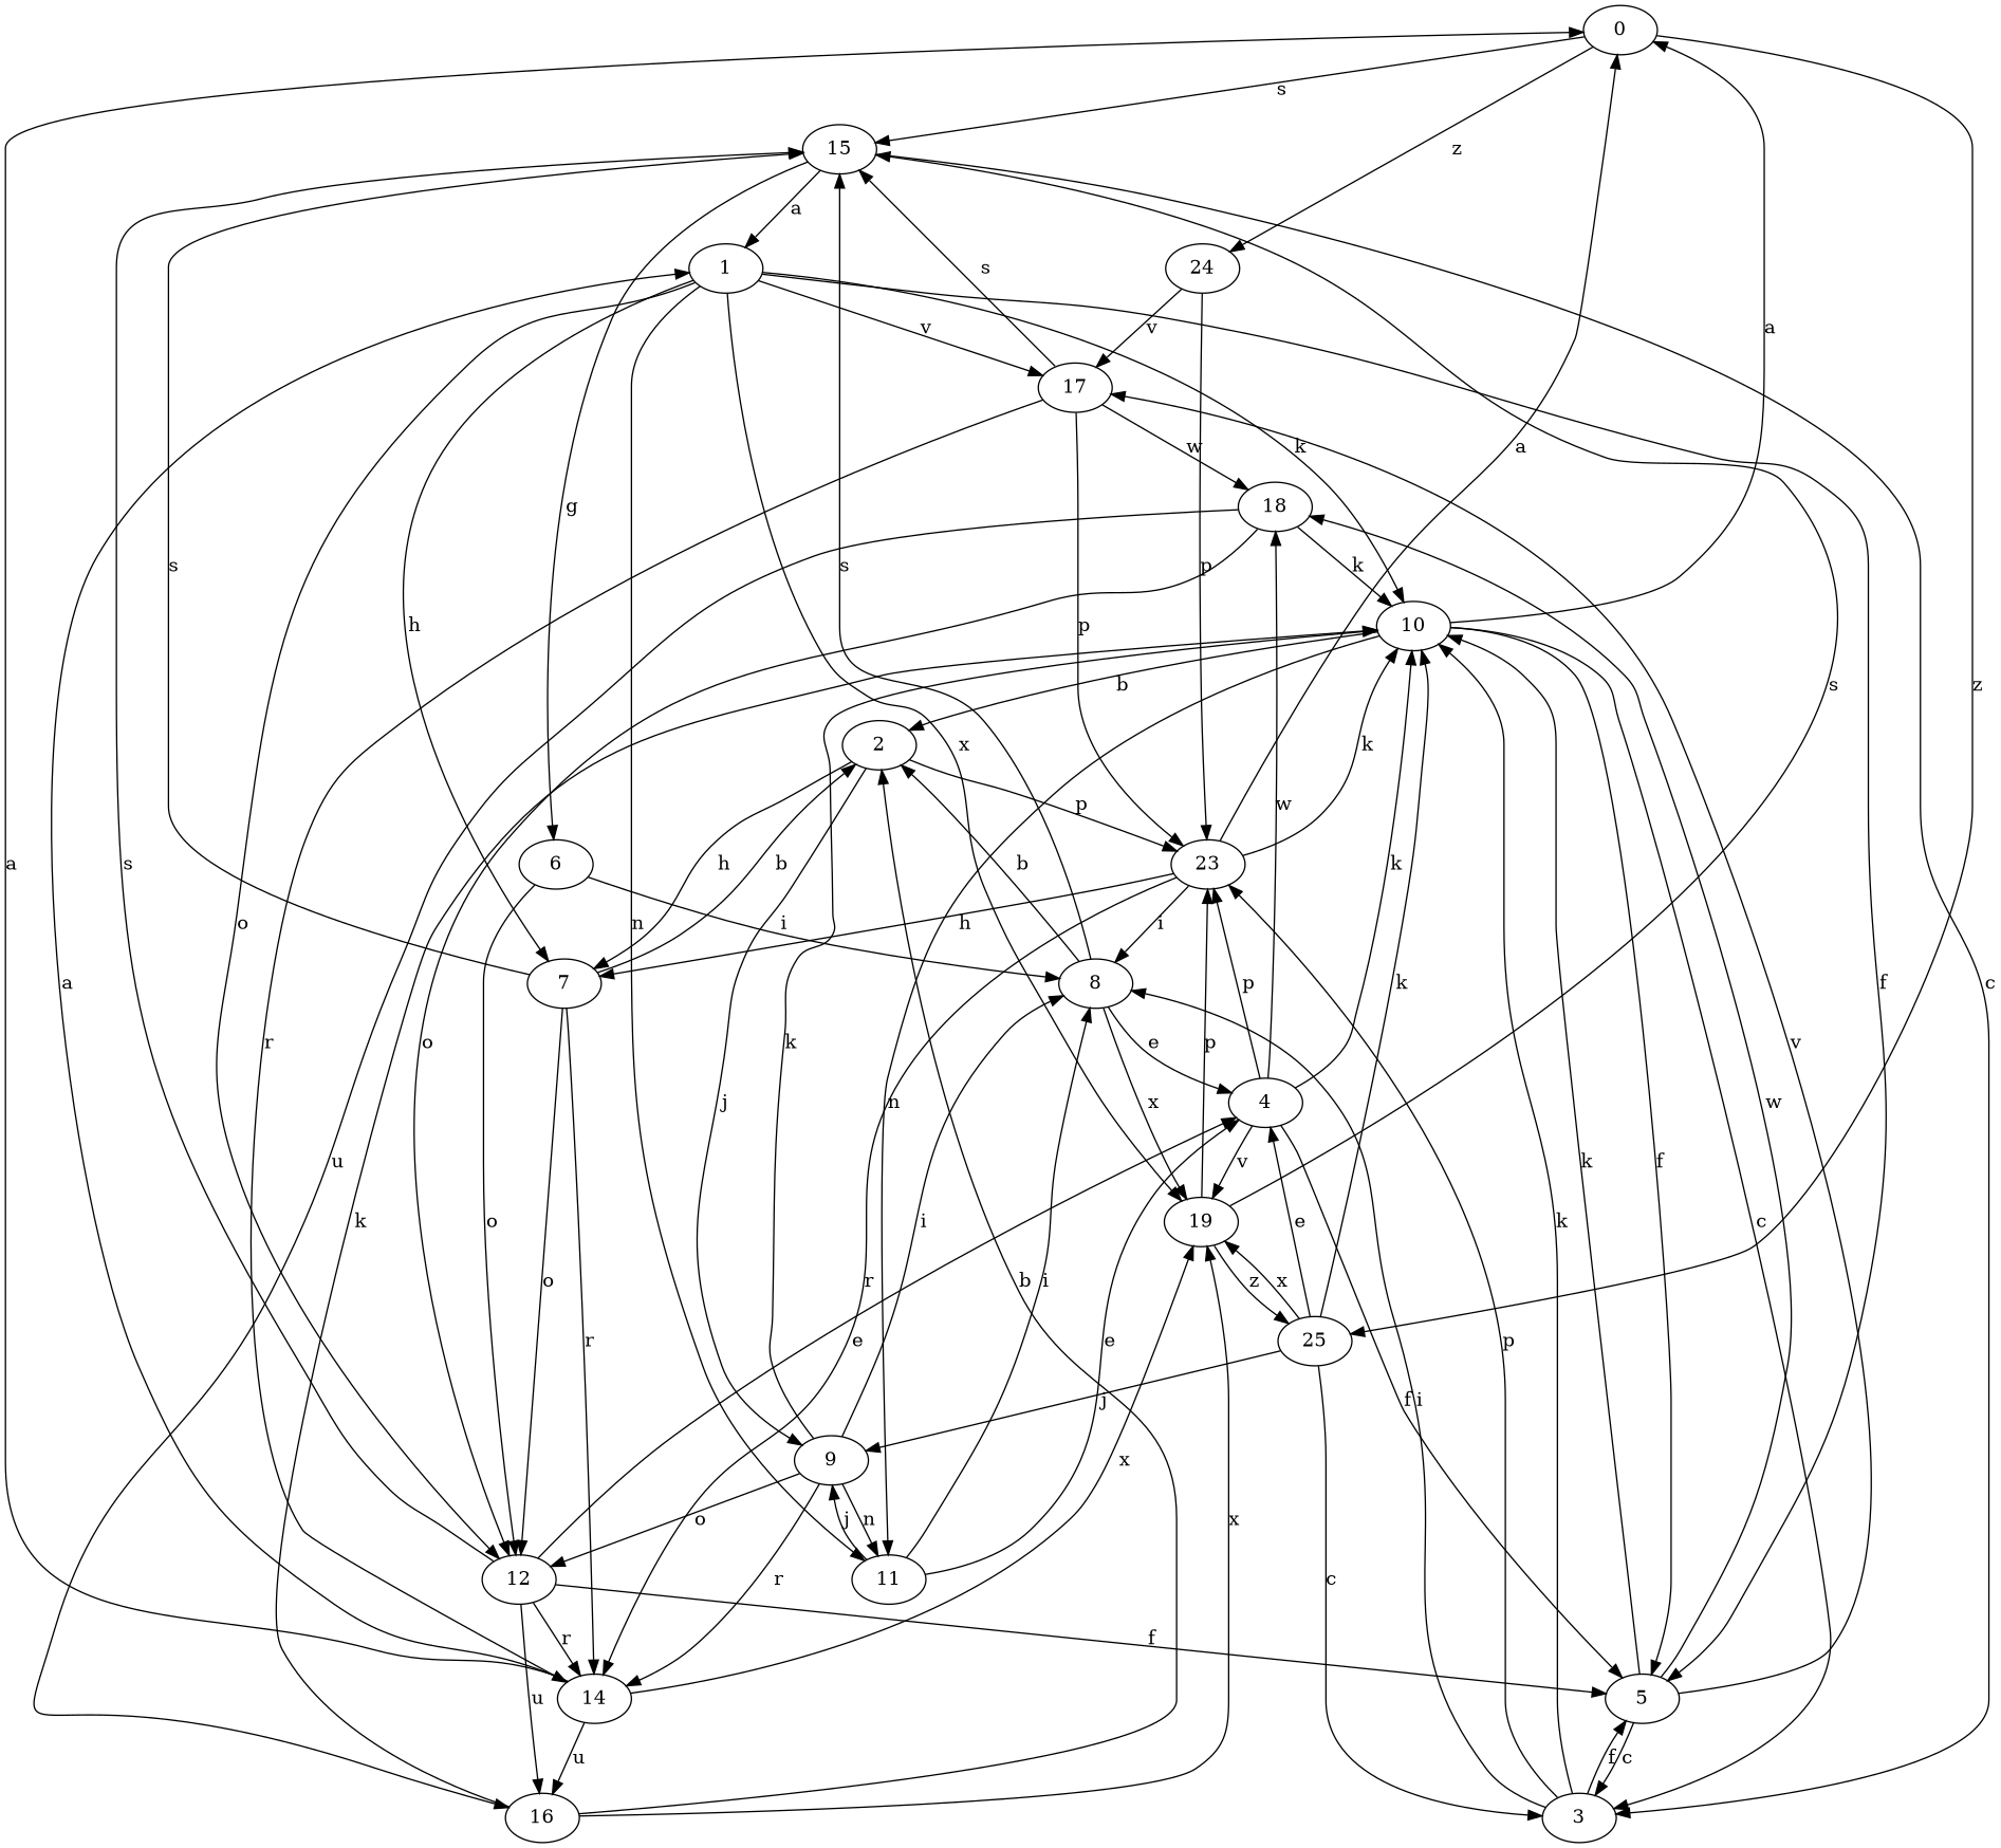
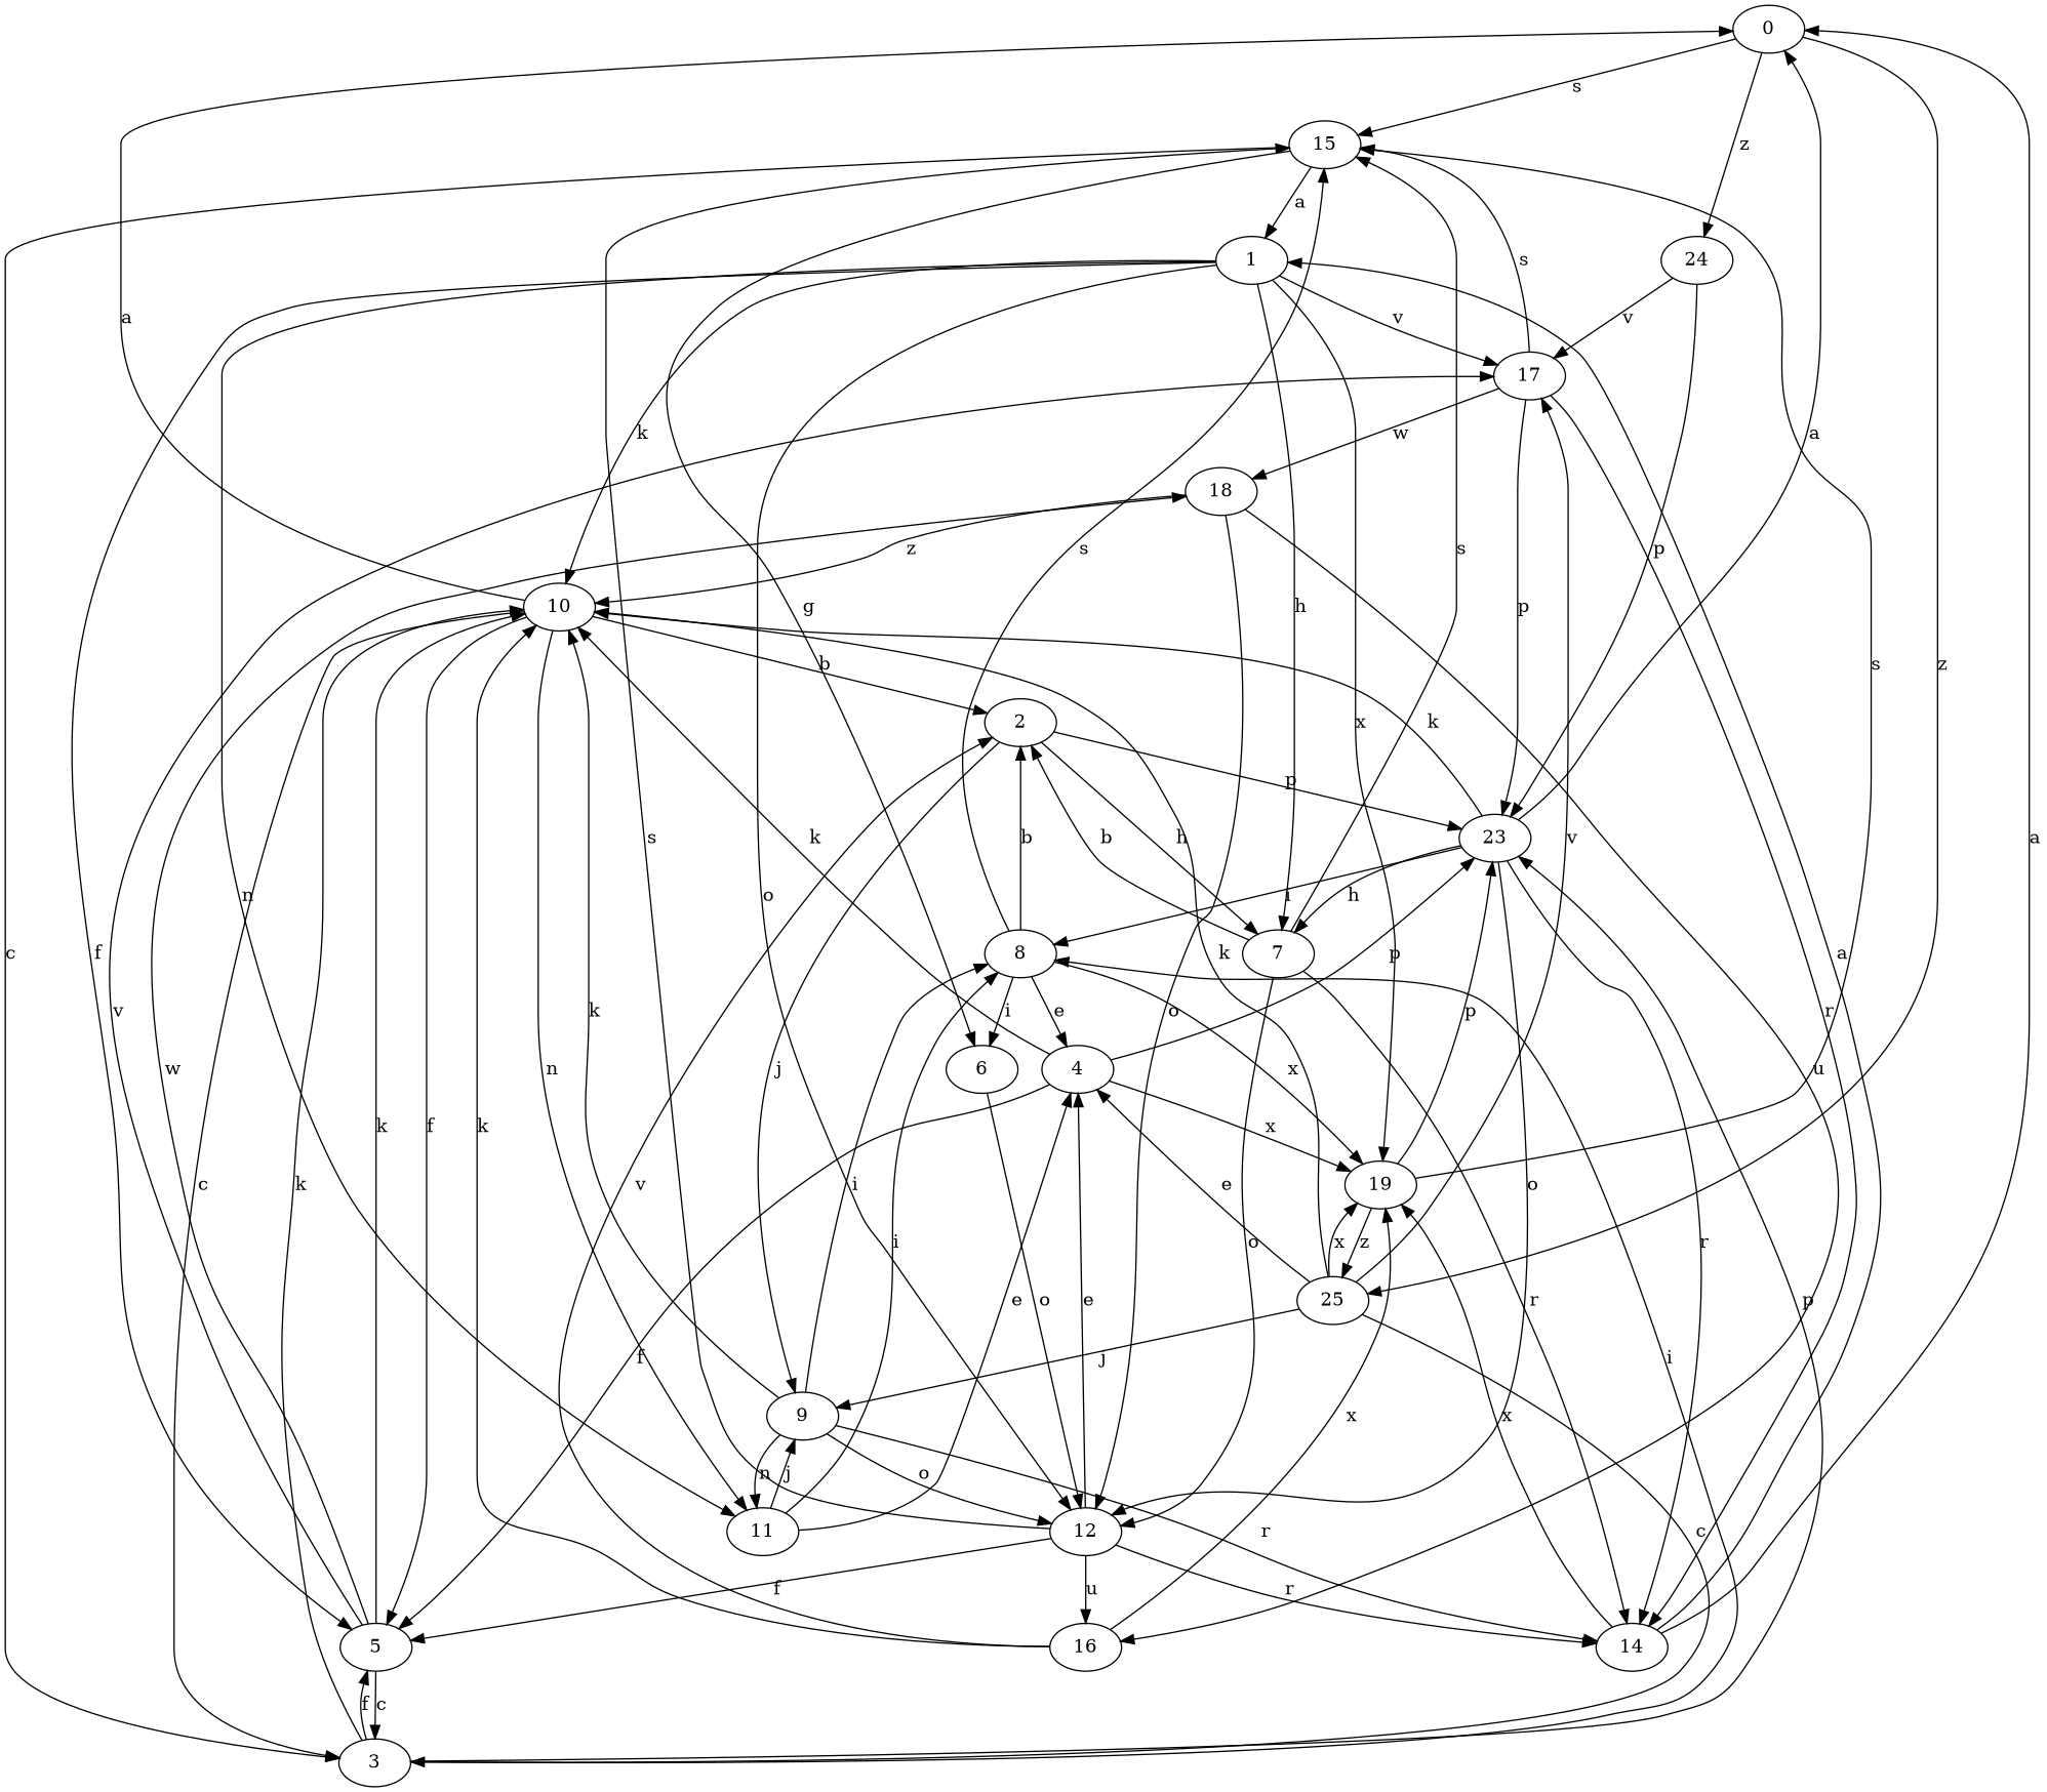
  strict digraph {
    0
    15
    24
    25
    1
    3
    6
    17
    n9 [label=23]
    10
    19
    9
    4
    7
    11
    12
    5
    2
    14
    8
    16
    18
    0 -> 15 [label=s]
    0 -> 24 [label=z]
    0 -> 25 [label=z]
    15 -> 1 [label=a]
    15 -> 3 [label=c]
    15 -> 6 [label=g]
    24 -> 17 [label=v]
    24 -> n9 [label=p]
    25 -> 3 [label=c]
+   25 -> 17 [label=v]
    25 -> 10 [label=k]
    25 -> 19 [label=x]
    25 -> 9 [label=j]
    25 -> 4 [label=e]
    1 -> 17 [label=v]
    1 -> 10 [label=k]
    1 -> 19 [label=x]
    1 -> 7 [label=h]
    1 -> 11 [label=n]
    1 -> 12 [label=o]
    1 -> 5 [label=f]
    3 -> n9 [label=p]
    3 -> 10 [label=k]
    3 -> 5 [label=f]
    3 -> 8 [label=i]
    6 -> 12 [label=o]
-   6 -> 8 [label=i]
+   8 -> 6 [label=i]
    17 -> 15 [label=s]
    17 -> n9 [label=p]
    17 -> 14 [label=r]
    17 -> 18 [label=w]
    n9 -> 0 [label=a]
    n9 -> 10 [label=k]
    n9 -> 7 [label=h]
+   n9 -> 12 [label=o]
    n9 -> 14 [label=r]
    n9 -> 8 [label=i]
    10 -> 0 [label=a]
    10 -> 3 [label=c]
    10 -> 11 [label=n]
    10 -> 5 [label=f]
    10 -> 2 [label=b]
    19 -> 15 [label=s]
    19 -> 25 [label=z]
    19 -> n9 [label=p]
    9 -> 10 [label=k]
    9 -> 11 [label=n]
    9 -> 12 [label=o]
    9 -> 14 [label=r]
    9 -> 8 [label=i]
    4 -> n9 [label=p]
    4 -> 10 [label=k]
-   4 -> 19 [label=v]
+   4 -> 19 [label=x]
    4 -> 5 [label=f]
-   4 -> 18 [label=w]
    7 -> 15 [label=s]
    7 -> 12 [label=o]
    7 -> 2 [label=b]
    7 -> 14 [label=r]
    11 -> 9 [label=j]
    11 -> 4 [label=e]
    11 -> 8 [label=i]
    12 -> 15 [label=s]
    12 -> 4 [label=e]
    12 -> 5 [label=f]
    12 -> 14 [label=r]
    12 -> 16 [label=u]
    5 -> 3 [label=c]
    5 -> 17 [label=v]
    5 -> 10 [label=k]
    5 -> 18 [label=w]
    2 -> n9 [label=p]
    2 -> 9 [label=j]
    2 -> 7 [label=h]
    14 -> 0 [label=a]
    14 -> 1 [label=a]
    14 -> 19 [label=x]
-   14 -> 16 [label=u]
    8 -> 15 [label=s]
    8 -> 19 [label=x]
    8 -> 4 [label=e]
    8 -> 2 [label=b]
    16 -> 10 [label=k]
    16 -> 19 [label=x]
-   16 -> 2 [label=b]
-   18 -> 10 [label=k]
+   16 -> 2 [label=v]
+   18 -> 10 [label=z]
    18 -> 12 [label=o]
    18 -> 16 [label=u]
  }
